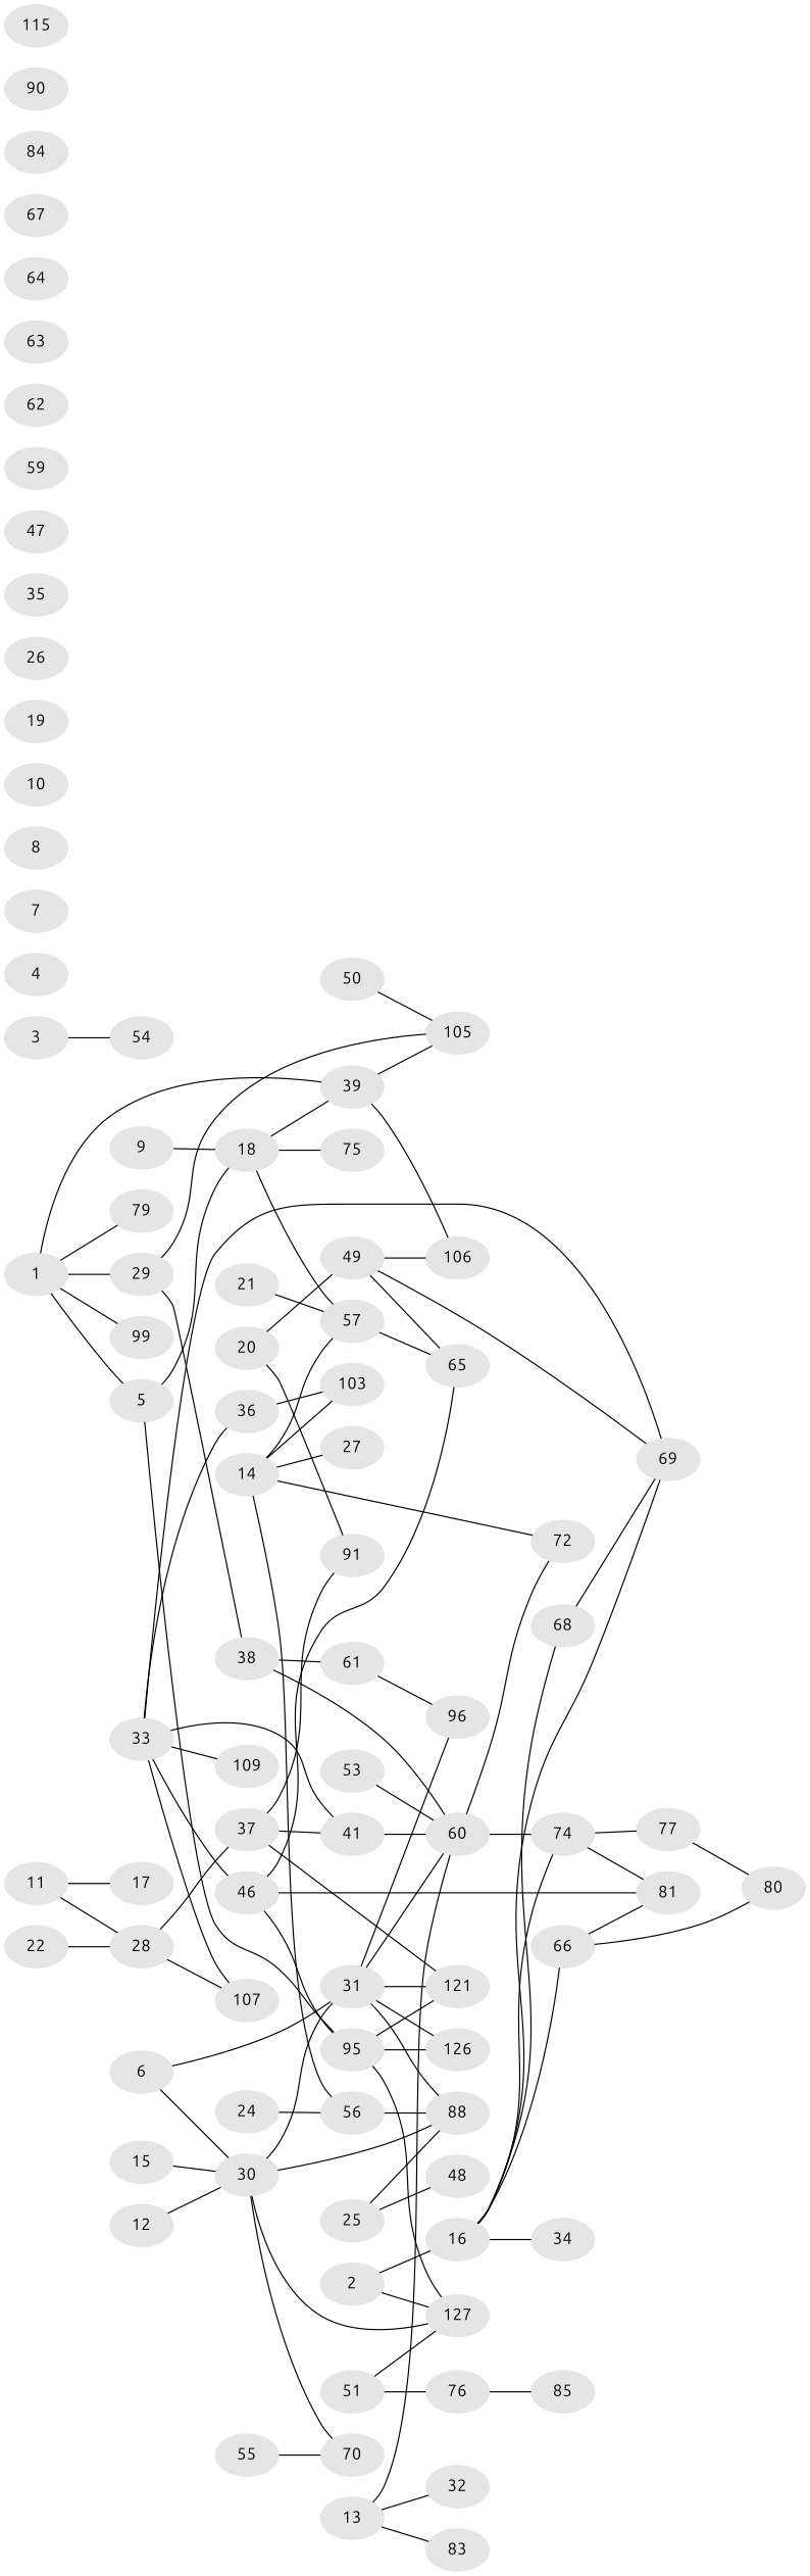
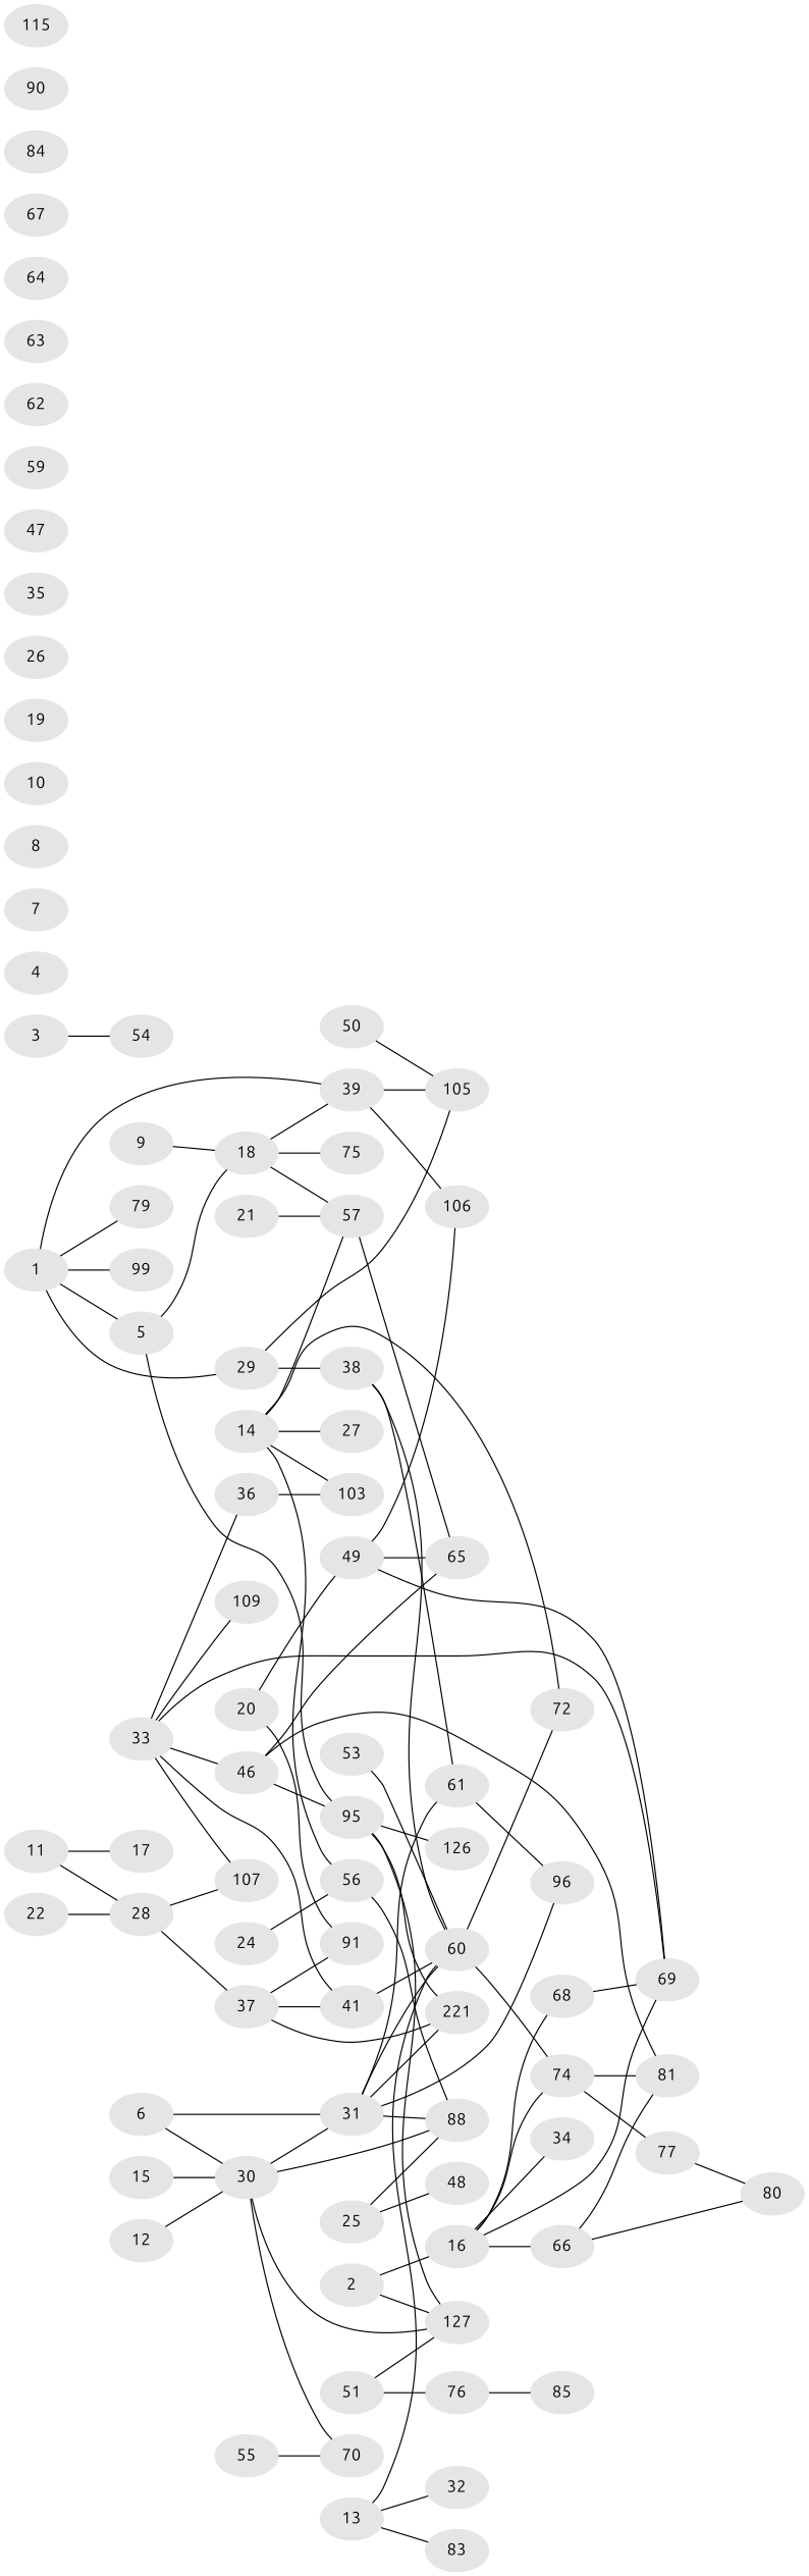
  graph {
    fontname=Ubuntu
    rankdir=LR
    node [color=gray90 fontname=Ubuntu style=filled]
    edge [fontname=Ubuntu]
    1 [super="+23"]
    5
    29 [super="+108"]
    39 [super="+86"]
    n5 [label=79]
    99
    18 [super="+42"]
    95 [super="+118"]
    38 [super="+43"]
    105 [super="+119"]
    106 [super="+110"]
    2 [super="+79"]
    16 [super="+111"]
    127
    34
    66 [super="+94"]
    68
    69 [super="+122"]
    74
    3
    54
    4
    57 [super="+93"]
    75 [super="+104"]
-   121 [super="+123"]
+   121 [super="+123" label=221]
    126
    30 [super="+44"]
    31 [super="+102"]
    88
    70
    6
    60 [super="+113"]
    61
    96
    7
    8
    9
    10
    11 [super="+73"]
    17
    28 [super="+78"]
    37 [super="+71"]
    107
    12
    32 [super="+58"]
    13
    83
    50 [super="+101"]
    72
    14 [super="+45"]
    27
    56 [super="+98"]
    103
    65 [super="+100"]
    15 [super="+117"]
    81 [super="+92"]
    80 [super="+82"]
    77 [super="+97"]
    19
    49 [super="+52"]
    20
    91
    21
    22 [super="+114"]
    24
    25 [super="+87"]
    48
    26
    41 [super="+116"]
    33 [super="+40"]
    36
    46 [super="+120"]
    109
    35
    47
    51 [super="+124"]
    76
    85
    53
    55
    59
    62 [super="+125"]
    63
    64
    67
    84
    90 [super="+112"]
    115
    1 -- 5
    1 -- 29
    1 -- 39
    1 -- n5
    1 -- 99
    5 -- 18
    5 -- 95
    29 -- 38
    29 -- 105
    39 -- 105
    39 -- 106
    18 -- 39
    18 -- 57
    18 -- 75
    95 -- 127
    95 -- 121
    95 -- 126
    38 -- 60
    38 -- 61
    2 -- 16
    2 -- 127
    16 -- 34
    16 -- 66
    16 -- 68
    16 -- 69
    16 -- 74
    66 -- 81
    66 -- 80
    68 -- 69
    74 -- 81
    74 -- 77
    3 -- 54
    57 -- 65
    30 -- 127
    30 -- 31
    30 -- 88
    30 -- 70
    31 -- 121
    31 -- 88
    31 -- 60
-   31 -- 126
+   31 -- 61
    31 -- 96
    6 -- 30
    6 -- 31
    60 -- 74
    60 -- 72
    61 -- 96
    9 -- 18
    11 -- 17
    11 -- 28
    28 -- 37
    28 -- 107
    37 -- 121
    37 -- 91
    37 -- 41
    12 -- 30
    13 -- 60
    13 -- 32
    13 -- 83
    50 -- 105
    14 -- 57
    14 -- 72
    14 -- 27
    14 -- 56
    14 -- 103
    56 -- 88
    15 -- 30
    77 -- 80
    49 -- 106
    49 -- 69
    49 -- 65
    20 -- 49
    20 -- 91
    21 -- 57
    22 -- 28
    24 -- 56
    25 -- 88
    25 -- 48
    41 -- 60
    33 -- 69
    33 -- 107
    33 -- 41
    33 -- 36
    33 -- 46
    33 -- 109
    36 -- 103
    46 -- 95
    46 -- 65
    46 -- 81
    51 -- 127
    51 -- 76
    76 -- 85
    53 -- 60
    55 -- 70
  }
